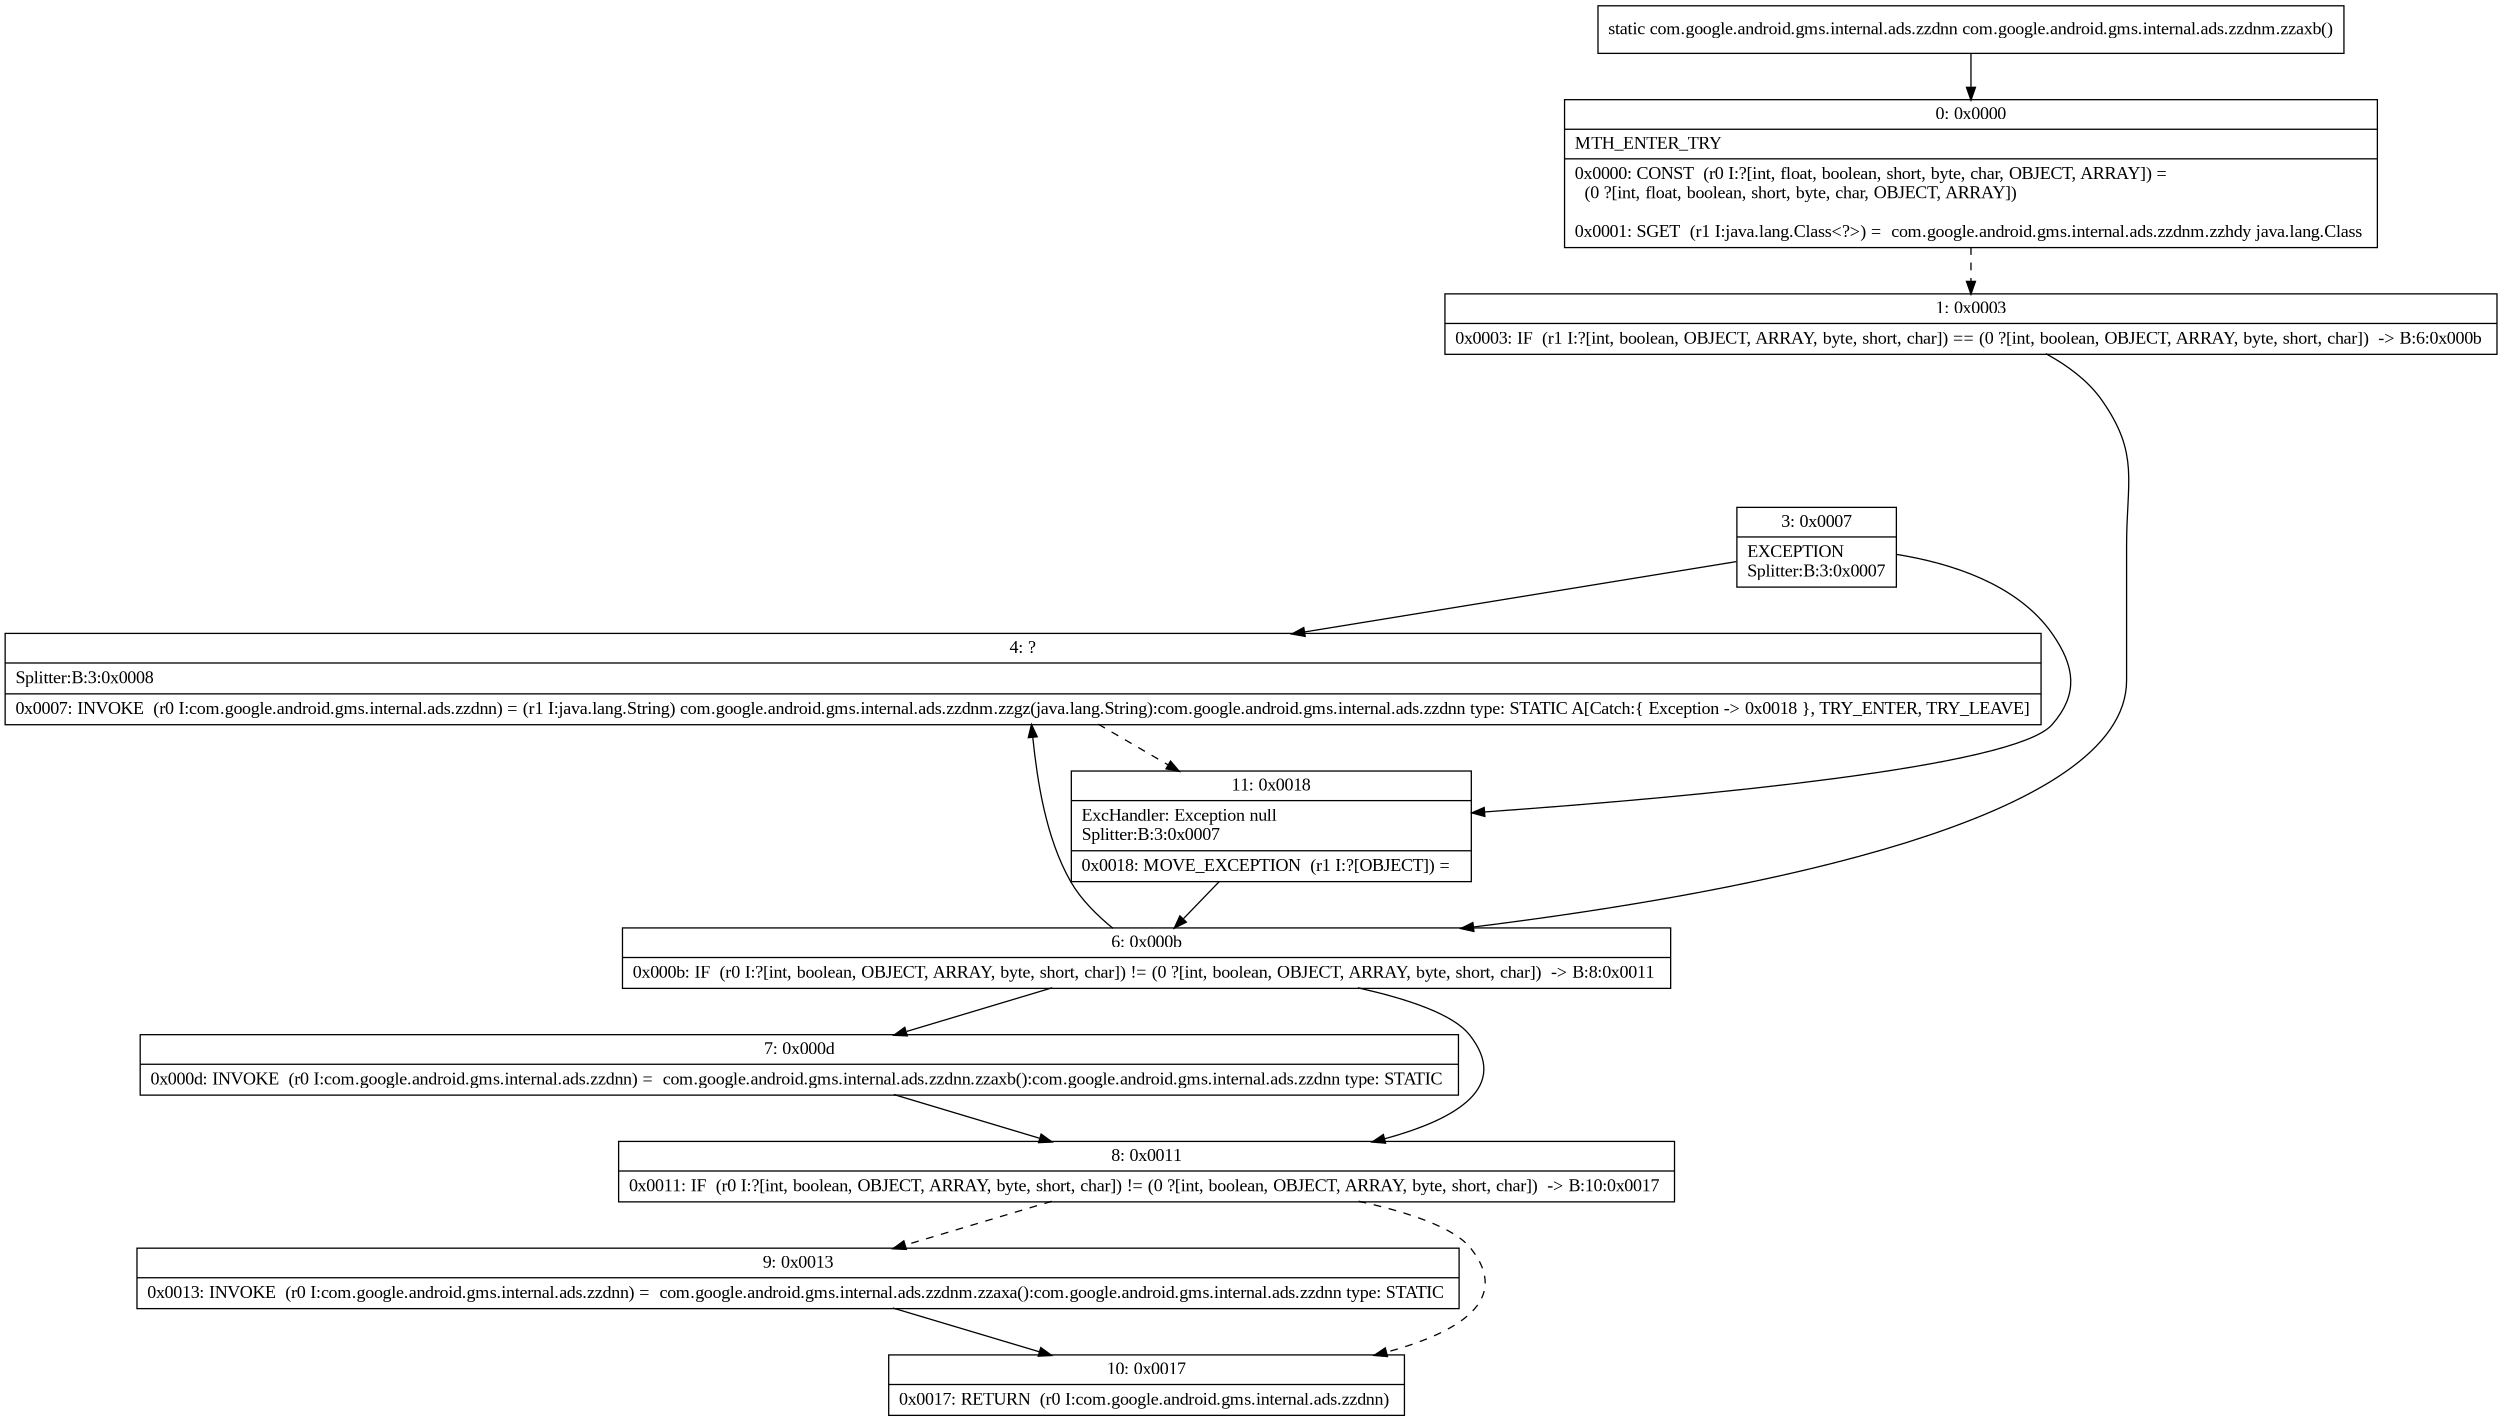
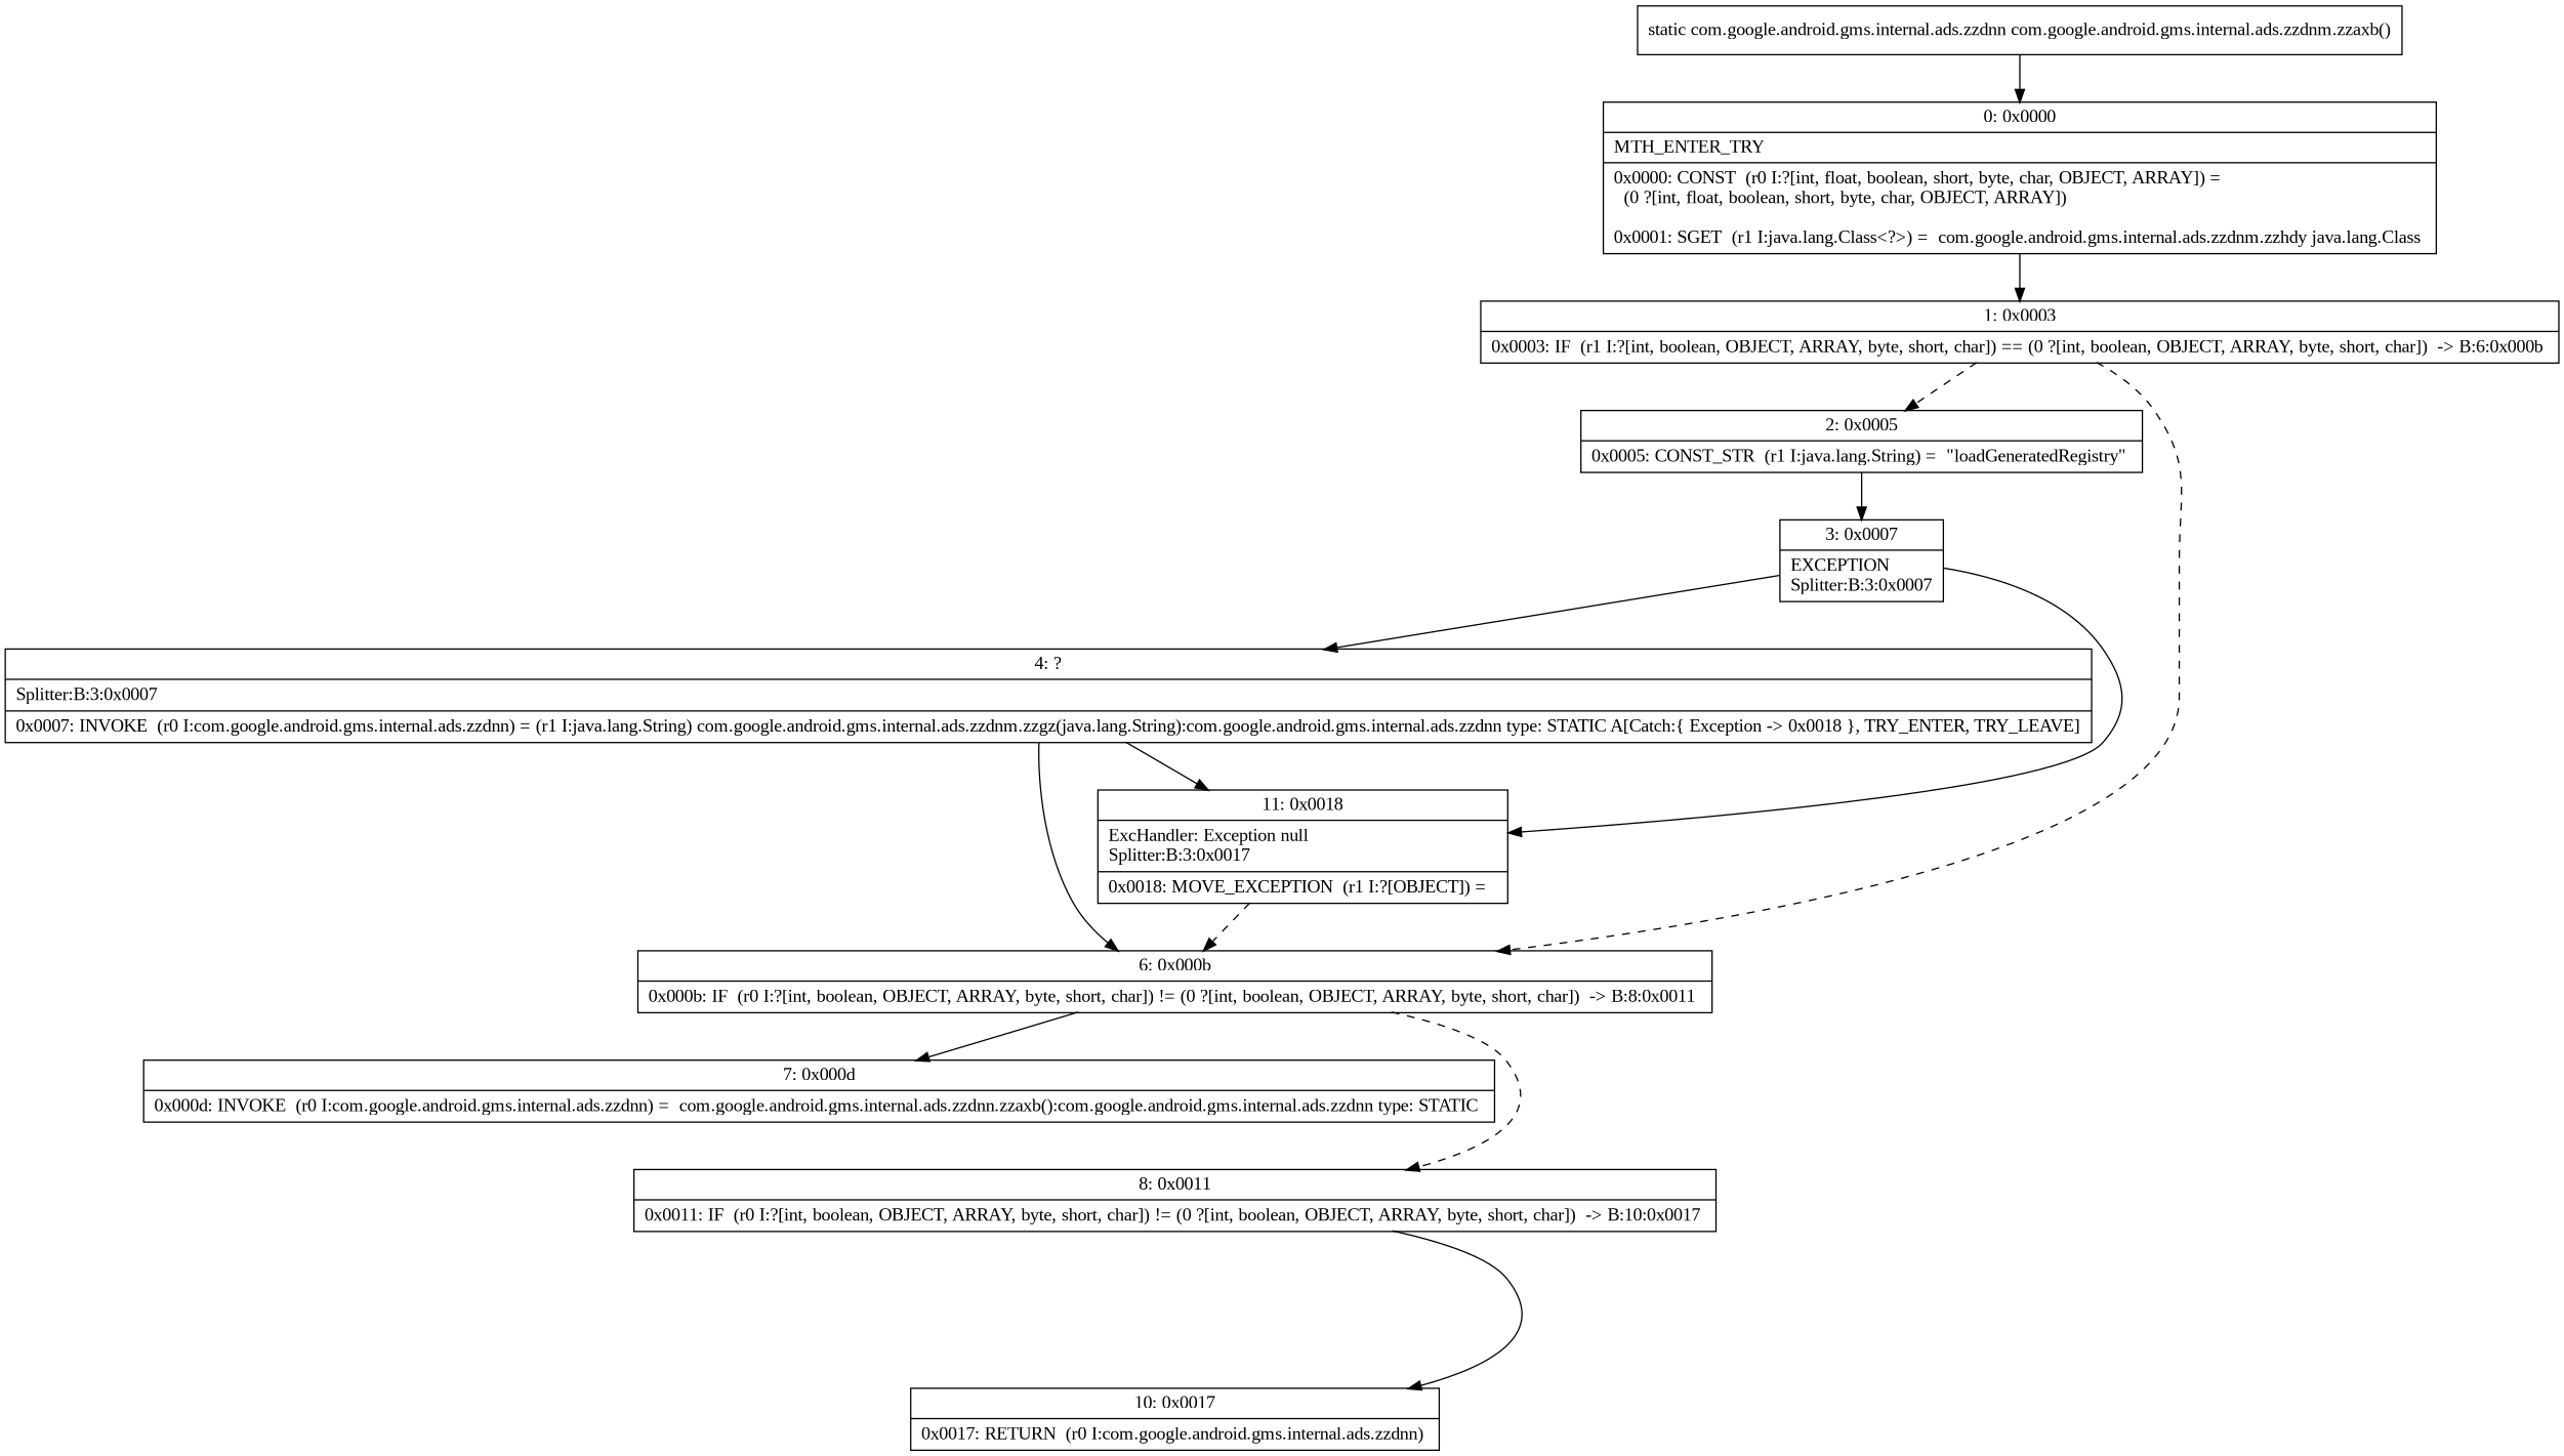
  digraph {
    fontname="Liberation Serif"
    node [fontname="Liberation Serif" shape=record]
    edge [fontname="Liberation Serif"]
    n1 [label="{0\:\ 0x0000|MTH_ENTER_TRY\l|0x0000: CONST  (r0 I:?[int, float, boolean, short, byte, char, OBJECT, ARRAY]) = \l  (0 ?[int, float, boolean, short, byte, char, OBJECT, ARRAY])\l \l0x0001: SGET  (r1 I:java.lang.Class\<?\>) =  com.google.android.gms.internal.ads.zzdnm.zzhdy java.lang.Class \l}"]
    n2 [label="{1\:\ 0x0003|0x0003: IF  (r1 I:?[int, boolean, OBJECT, ARRAY, byte, short, char]) == (0 ?[int, boolean, OBJECT, ARRAY, byte, short, char])  \-\> B:6:0x000b \l}"]
+   n3 [label="{2\:\ 0x0005|0x0005: CONST_STR  (r1 I:java.lang.String) =  \"loadGeneratedRegistry\" \l}"]
    n4 [label="{6\:\ 0x000b|0x000b: IF  (r0 I:?[int, boolean, OBJECT, ARRAY, byte, short, char]) != (0 ?[int, boolean, OBJECT, ARRAY, byte, short, char])  \-\> B:8:0x0011 \l}"]
    n5 [label="{3\:\ 0x0007|EXCEPTION\lSplitter:B:3:0x0007\l}"]
    n6 [label="{7\:\ 0x000d|0x000d: INVOKE  (r0 I:com.google.android.gms.internal.ads.zzdnn) =  com.google.android.gms.internal.ads.zzdnn.zzaxb():com.google.android.gms.internal.ads.zzdnn type: STATIC \l}"]
    n7 [label="{8\:\ 0x0011|0x0011: IF  (r0 I:?[int, boolean, OBJECT, ARRAY, byte, short, char]) != (0 ?[int, boolean, OBJECT, ARRAY, byte, short, char])  \-\> B:10:0x0017 \l}"]
-   n8 [label="{4\:\ ?|Splitter:B:3:0x0008\l|0x0007: INVOKE  (r0 I:com.google.android.gms.internal.ads.zzdnn) = (r1 I:java.lang.String) com.google.android.gms.internal.ads.zzdnm.zzgz(java.lang.String):com.google.android.gms.internal.ads.zzdnn type: STATIC A[Catch:\{ Exception \-\> 0x0018 \}, TRY_ENTER, TRY_LEAVE]\l}"]
-   n9 [label="{11\:\ 0x0018|ExcHandler: Exception null\lSplitter:B:3:0x0007\l|0x0018: MOVE_EXCEPTION  (r1 I:?[OBJECT]) =  \l}"]
-   n10 [label="{9\:\ 0x0013|0x0013: INVOKE  (r0 I:com.google.android.gms.internal.ads.zzdnn) =  com.google.android.gms.internal.ads.zzdnm.zzaxa():com.google.android.gms.internal.ads.zzdnn type: STATIC \l}"]
+   n8 [label="{4\:\ ?|Splitter:B:3:0x0007\l|0x0007: INVOKE  (r0 I:com.google.android.gms.internal.ads.zzdnn) = (r1 I:java.lang.String) com.google.android.gms.internal.ads.zzdnm.zzgz(java.lang.String):com.google.android.gms.internal.ads.zzdnn type: STATIC A[Catch:\{ Exception \-\> 0x0018 \}, TRY_ENTER, TRY_LEAVE]\l}"]
+   n9 [label="{11\:\ 0x0018|ExcHandler: Exception null\lSplitter:B:3:0x0017\l|0x0018: MOVE_EXCEPTION  (r1 I:?[OBJECT]) =  \l}"]
    n11 [label="{10\:\ 0x0017|0x0017: RETURN  (r0 I:com.google.android.gms.internal.ads.zzdnn) \l}"]
    n12 [label="{static com.google.android.gms.internal.ads.zzdnn com.google.android.gms.internal.ads.zzdnm.zzaxb() }"]
-   n1 -> n2 [style=dashed]
-   n2 -> n4
+   n1 -> n2
+   n2 -> n3 [style=dashed]
+   n2 -> n4 [style=dashed]
+   n3 -> n5
    n4 -> n6 [style=solid]
-   n4 -> n7
+   n4 -> n7 [style=dashed]
    n5 -> n8
    n5 -> n9
-   n6 -> n7
-   n7 -> n10 [style=dashed]
-   n7 -> n11 [style=dashed]
-   n4 -> n8
-   n8 -> n9 [style=dashed]
-   n9 -> n4
-   n10 -> n11
+   n7 -> n11
+   n8 -> n4
+   n8 -> n9
+   n9 -> n4 [style=dashed]
    n12 -> n1
  }
